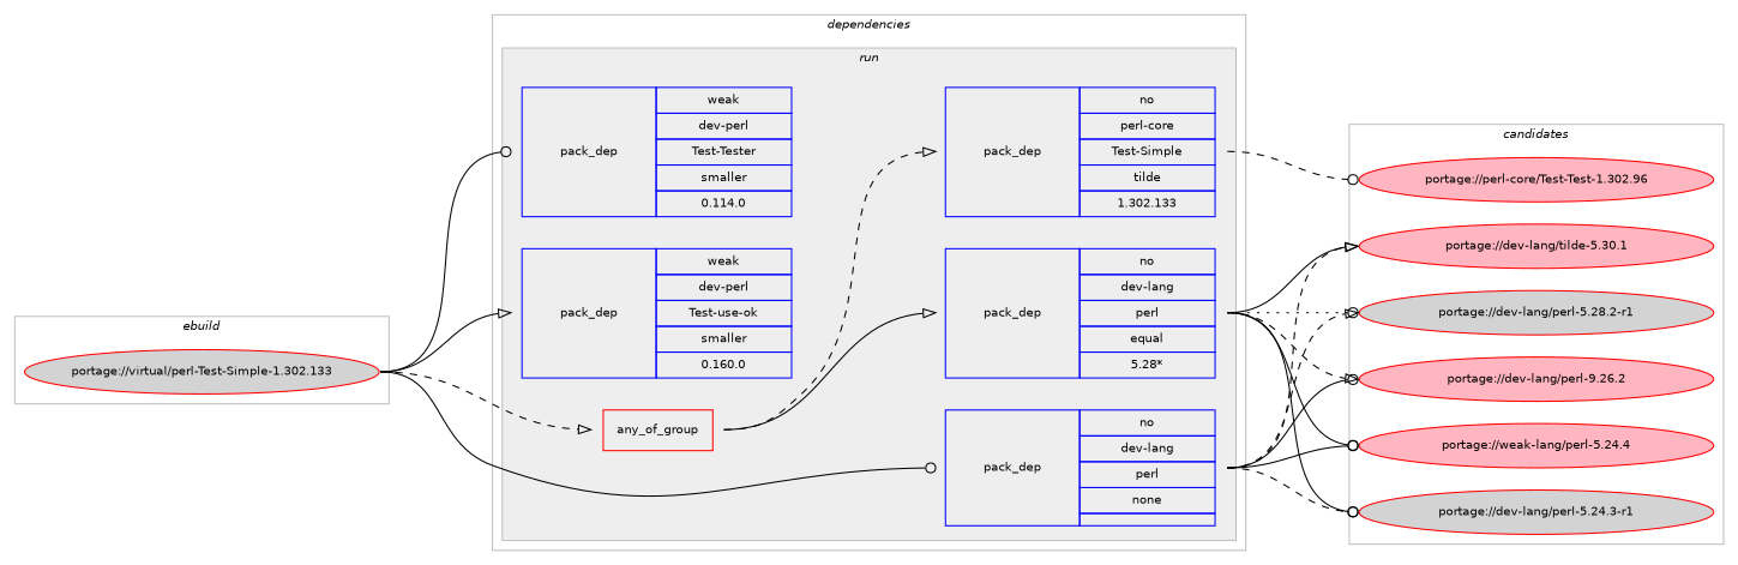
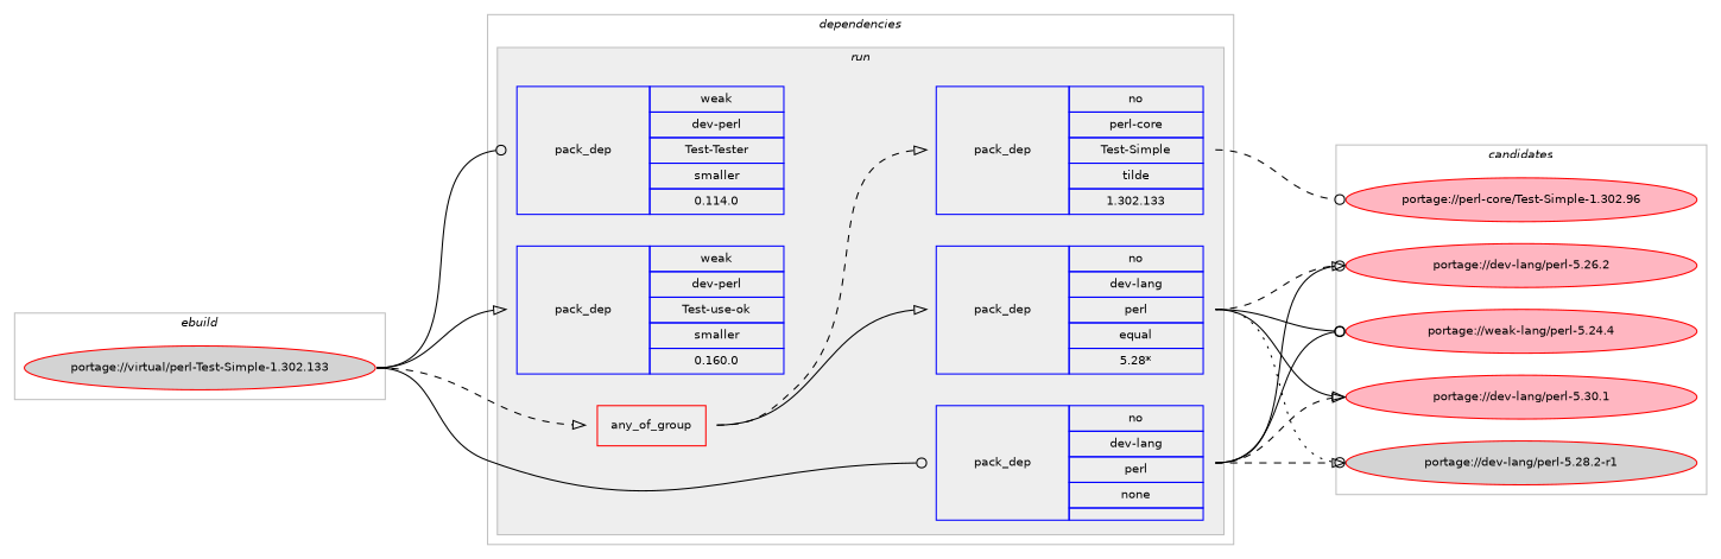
  digraph {
    compound=true
    concentrate=true
    fontname=Helvetica
    fontsize=10
    newrank=true
    rankdir=LR
    ranksep=1.5
    node [color=red fontname=Helvetica fontsize=10 style=filled]
    edge [arrowhead=odot headport=w style=solid tailport=e weight=100]
    n1 [fillcolor=lightgrey label="portage://virtual/perl-Test-Simple-1.302.133" width=4]
    n2 [color=blue label=<<TABLE BORDER="0" CELLBORDER="1" CELLSPACING="0" CELLPADDING="4" WIDTH="220"><TR><TD ROWSPAN="6" CELLPADDING="30">pack_dep</TD></TR><TR><TD WIDTH="110">no</TD></TR><TR><TD>dev-lang</TD></TR><TR><TD>perl</TD></TR><TR><TD>equal</TD></TR><TR><TD>5.28*</TD></TR></TABLE>> shape=none style=""]
    n3 [color=blue label=<<TABLE BORDER="0" CELLBORDER="1" CELLSPACING="0" CELLPADDING="4" WIDTH="220"><TR><TD ROWSPAN="6" CELLPADDING="30">pack_dep</TD></TR><TR><TD WIDTH="110">no</TD></TR><TR><TD>perl-core</TD></TR><TR><TD>Test-Simple</TD></TR><TR><TD>tilde</TD></TR><TR><TD>1.302.133</TD></TR></TABLE>> shape=none style=""]
    n4 [label=<<TABLE BORDER="0" CELLBORDER="1" CELLSPACING="0" CELLPADDING="4"><TR><TD CELLPADDING="10">any_of_group</TD></TR></TABLE>> shape=none style=""]
    n5 [color=blue label=<<TABLE BORDER="0" CELLBORDER="1" CELLSPACING="0" CELLPADDING="4" WIDTH="220"><TR><TD ROWSPAN="6" CELLPADDING="30">pack_dep</TD></TR><TR><TD WIDTH="110">no</TD></TR><TR><TD>dev-lang</TD></TR><TR><TD>perl</TD></TR><TR><TD>none</TD></TR><TR><TD></TD></TR></TABLE>> shape=none style=""]
    n6 [color=blue label=<<TABLE BORDER="0" CELLBORDER="1" CELLSPACING="0" CELLPADDING="4" WIDTH="220"><TR><TD ROWSPAN="6" CELLPADDING="30">pack_dep</TD></TR><TR><TD WIDTH="110">weak</TD></TR><TR><TD>dev-perl</TD></TR><TR><TD>Test-Tester</TD></TR><TR><TD>smaller</TD></TR><TR><TD>0.114.0</TD></TR></TABLE>> shape=none style=""]
    n7 [color=blue label=<<TABLE BORDER="0" CELLBORDER="1" CELLSPACING="0" CELLPADDING="4" WIDTH="220"><TR><TD ROWSPAN="6" CELLPADDING="30">pack_dep</TD></TR><TR><TD WIDTH="110">weak</TD></TR><TR><TD>dev-perl</TD></TR><TR><TD>Test-use-ok</TD></TR><TR><TD>smaller</TD></TR><TR><TD>0.160.0</TD></TR></TABLE>> shape=none style=""]
-   n8 [fillcolor=lightpink label="portage://dev-lang/tilde-5.30.1" width=4]
+   n8 [fillcolor=lightpink label="portage://dev-lang/perl-5.30.1" width=4]
    n9 [fillcolor=lightgrey label="portage://dev-lang/perl-5.28.2-r1" width=4]
-   n10 [fillcolor=lightpink label="portage://dev-lang/perl-9.26.2" width=4]
+   n10 [fillcolor=lightpink label="portage://dev-lang/perl-5.26.2" width=4]
    n11 [fillcolor=lightpink label="portage://weak-lang/perl-5.24.4" width=4]
-   n12 [fillcolor=lightgrey label="portage://dev-lang/perl-5.24.3-r1" width=4]
-   n13 [fillcolor=lightpink label="portage://perl-core/Test-Test-1.302.96" width=4]
+   n13 [fillcolor=lightpink label="portage://perl-core/Test-Simple-1.302.96" width=4]
    subgraph cluster_1 {
      color=gray
      label=<<i>ebuild</i>>
      n1
    }
    subgraph cluster_2 {
      color=gray
      label=<<i>dependencies</i>>
      subgraph cluster_3 {
        color=gray
        fillcolor="#eeeeee"
        label=<<i>compile</i>>
        style=filled
      }
      subgraph cluster_4 {
        color=gray
        fillcolor="#eeeeee"
        label=<<i>compile and run</i>>
        style=filled
      }
      subgraph cluster_5 {
        color=gray
        fillcolor="#eeeeee"
        label=<<i>run</i>>
        style=filled
        subgraph sub_6 {
          color=gray
          fillcolor="#eeeeee"
          label=<<i>run</i>>
          style=filled
          n4
          subgraph sub_7 {
            color=gray
            fillcolor="#eeeeee"
            label=<<i>run</i>>
            style=filled
            n2
          }
          subgraph sub_8 {
            color=gray
            fillcolor="#eeeeee"
            label=<<i>run</i>>
            style=filled
            n3
          }
        }
        subgraph sub_9 {
          color=gray
          fillcolor="#eeeeee"
          label=<<i>run</i>>
          style=filled
          n5
        }
        subgraph sub_10 {
          color=gray
          fillcolor="#eeeeee"
          label=<<i>run</i>>
          style=filled
          n6
        }
        subgraph sub_11 {
          color=gray
          fillcolor="#eeeeee"
          label=<<i>run</i>>
          style=filled
          n7
        }
      }
    }
    subgraph cluster_12 {
      color=gray
      label=<<i>candidates</i>>
      rank=same
      subgraph sub_13 {
        color=black
        label=<<i>candidates</i>>
        nodesep=1
        rank=same
        n8
        n9
        n10
        n11
-       n12
      }
      subgraph sub_14 {
        color=black
        label=<<i>candidates</i>>
        nodesep=1
        rank=same
        n13
      }
      subgraph sub_15 {
        color=black
        label=<<i>candidates</i>>
        nodesep=1
        rank=same
        n8
        n9
        n10
        n11
-       n12
      }
      subgraph sub_16 {
        color=black
        label=<<i>candidates</i>>
        nodesep=1
        rank=same
      }
      subgraph sub_17 {
        color=black
        label=<<i>candidates</i>>
        nodesep=1
        rank=same
      }
    }
    n1 -> n4 [arrowhead=onormal style=dashed weight=20]
    n1 -> n5 [weight=20]
    n1 -> n6 [weight=20]
    n1 -> n7 [arrowhead=onormal weight=20]
    n2 -> n8 [arrowhead=onormal]
    n2 -> n9 [style=dotted]
    n2 -> n10 [arrowhead=onormal style=dashed]
    n2 -> n11
-   n2 -> n12
    n3 -> n13 [style=dashed]
    n4 -> n2 [arrowhead=onormal weight=20]
    n4 -> n3 [arrowhead=onormal style=dashed weight=20]
    n5 -> n8 [arrowhead=onormal style=dashed]
    n5 -> n9 [arrowhead=onormal style=dashed]
    n5 -> n10
    n5 -> n11
-   n5 -> n12 [style=dashed]
  }
